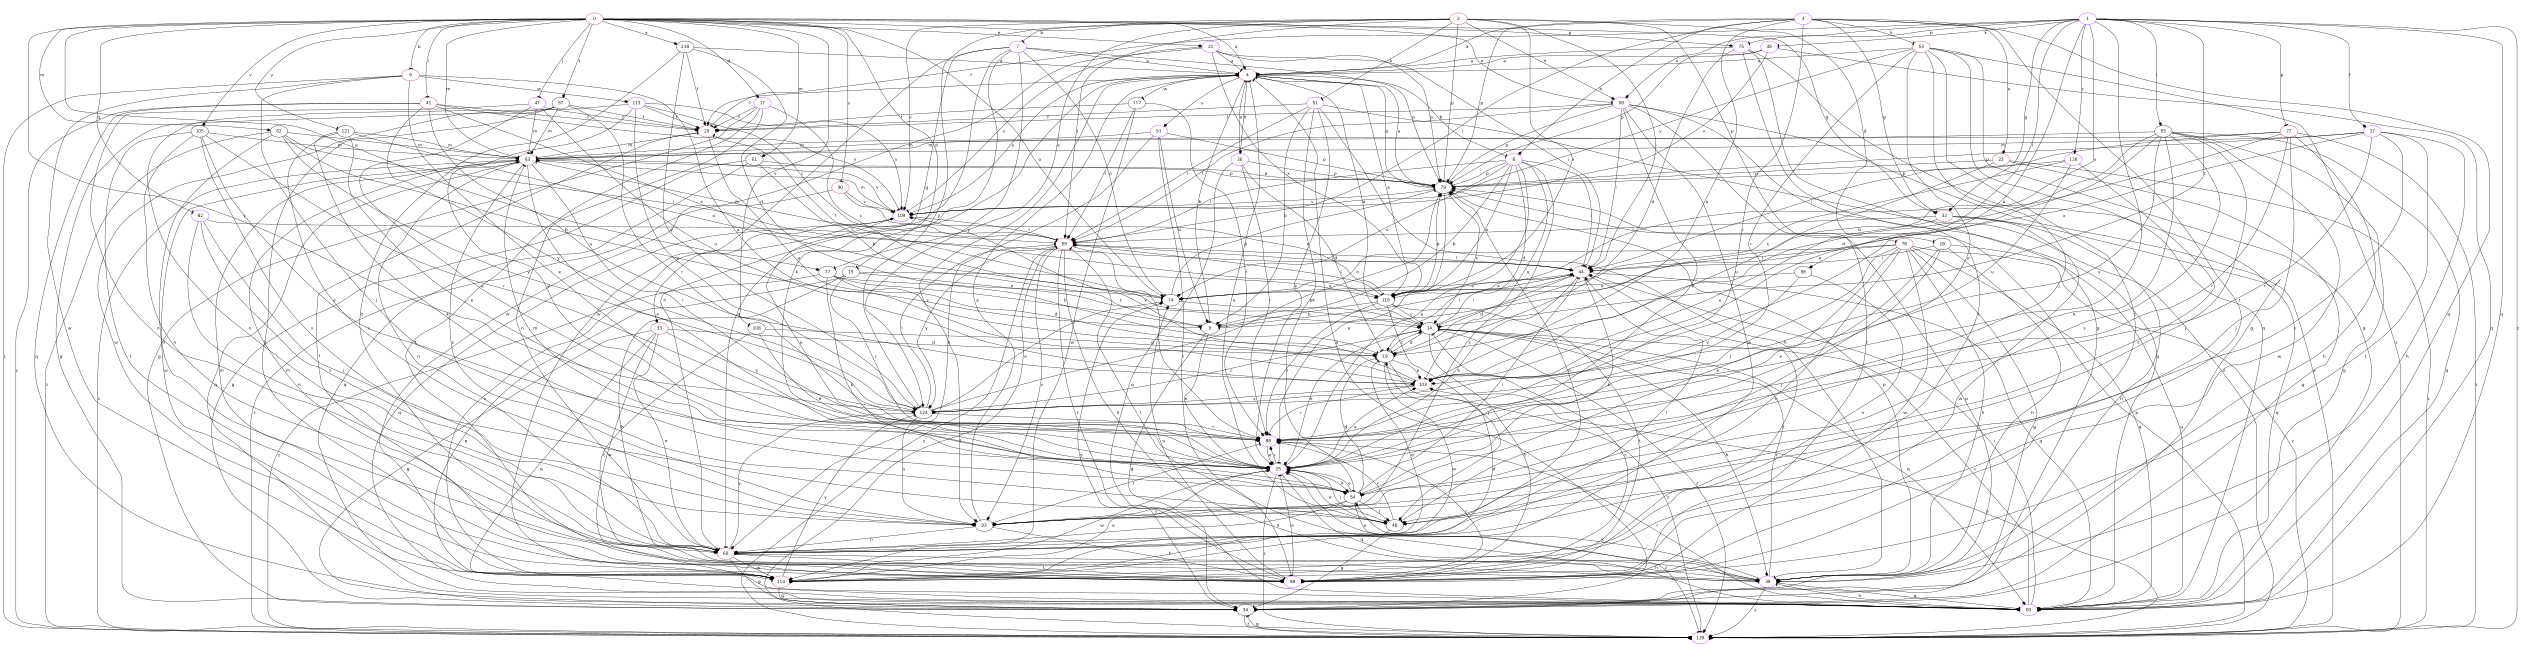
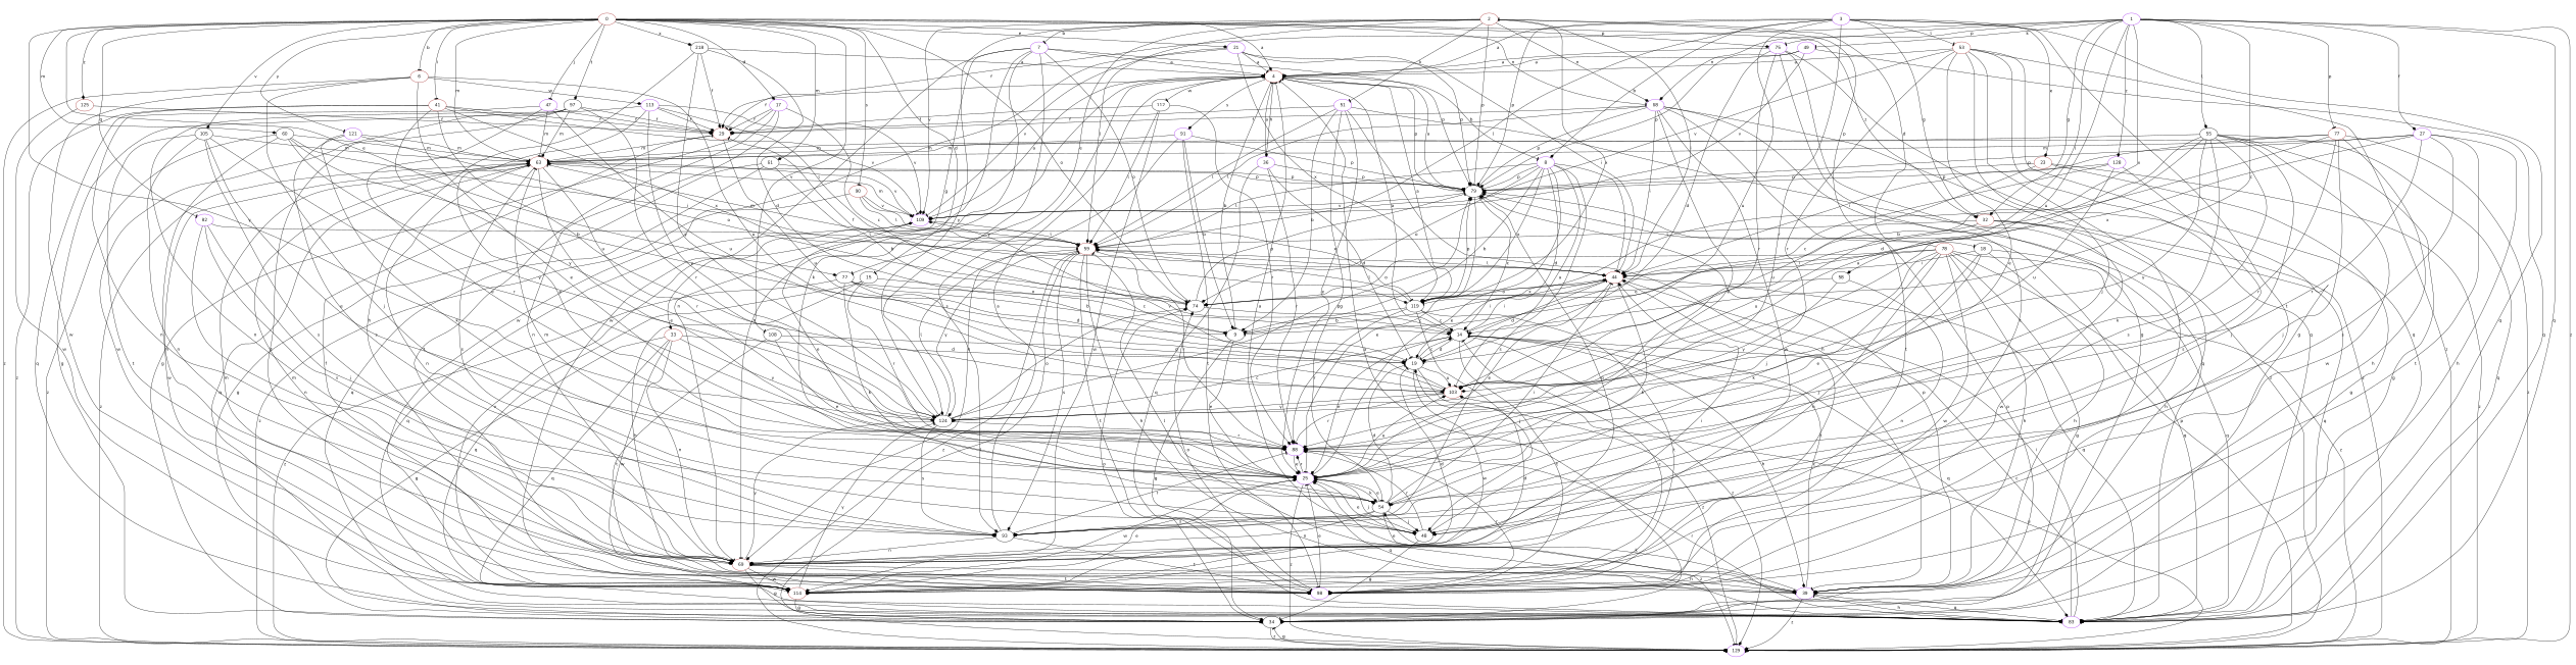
  strict digraph {
    fontname=Nunito
    node [color=black fontname=Nunito]
    edge [arrowhead=diamond fontname=Nunito]
    0 [color=brown]
    4 [color=brown]
    6 [color=brown]
    15
    17 [color=purple]
    21 [color=purple]
    22
    32 [color=brown]
    41 [color=brown]
    47 [color=purple]
    61
-   62
+   62 [label=60]
    63 [color=brown]
    68 [color=purple]
    74
    75 [color=purple]
    82 [color=purple]
    90 [color=brown]
    97
    105
    108
    n22 [label=218]
-   121
+   121 [color=purple]
    124
+   125 [color=brown]
    29 [color=brown]
    79
    8 [color=purple]
    9
    36 [color=purple]
    69 [color=brown]
    91 [color=purple]
    93
    112
    103 [color=brown]
    129 [color=purple]
    25 [color=purple]
    48
    113 [color=purple]
    114 [color=brown]
    14
    83 [color=purple]
    88 [color=purple]
    119
    39 [color=purple]
    98 [color=purple]
    34
    44 [color=brown]
    109 [color=purple]
    54
    19
    59 [color=brown]
    1 [color=purple]
    27 [color=purple]
    49 [color=purple]
    55
    58
    77 [color=brown]
    128 [color=purple]
    2 [color=brown]
    7 [color=purple]
    18
    51 [color=purple]
    78 [color=brown]
    33 [color=brown]
    3 [color=purple]
    23 [color=brown]
    53 [color=brown]
    0 -> 4 [label=a]
    0 -> 6 [arrowhead=tee label=b]
    0 -> 15 [arrowhead=tee label=d]
    0 -> 17 [label=d]
    0 -> 21 [label=e]
    0 -> 22 [label=e]
-   0 -> 32 [label=g]
+   0 -> 32 [label=z]
    0 -> 41 [arrowhead=tee label=i]
    0 -> 47 [arrowhead=tee label=j]
    0 -> 61 [label=m]
    0 -> 62 [label=m]
    0 -> 63 [arrowhead=tee label=m]
    0 -> 68 [arrowhead=tee label=n]
    0 -> 74 [label=o]
    0 -> 75 [label=p]
    0 -> 82 [arrowhead=tee label=q]
    0 -> 90 [arrowhead=tee label=s]
    0 -> 97 [label=t]
    0 -> 105 [label=v]
    0 -> 108 [arrowhead=tee label=v]
    0 -> n22 [label=x]
    0 -> 121 [arrowhead=tee label=y]
    0 -> 124 [label=y]
+   0 -> 125 [label=z]
    4 -> 29 [label=f]
    4 -> 79 [arrowhead=tee label=p]
    4 -> 8 [arrowhead=tee label=b]
    4 -> 9 [arrowhead=tee label=b]
    4 -> 36 [label=h]
    4 -> 69 [arrowhead=tee label=n]
    4 -> 91 [label=s]
    4 -> 93 [label=s]
    4 -> 112 [arrowhead=tee label=w]
    6 -> 103 [arrowhead=tee label=u]
    6 -> 129 [label=z]
    6 -> 25 [label=e]
    6 -> 48 [arrowhead=tee label=j]
    6 -> 113 [label=w]
    6 -> 114 [label=w]
    15 -> 14 [label=c]
    15 -> 83 [arrowhead=tee label=q]
    15 -> 88 [label=r]
-   15 -> 119 [label=x]
    15 -> 39 [arrowhead=tee label=h]
    17 -> 29 [label=f]
    17 -> 69 [arrowhead=tee label=n]
    17 -> 14 [label=c]
    17 -> 98 [label=t]
    17 -> 34 [label=g]
    21 -> 4 [arrowhead=tee label=a]
    21 -> 79 [label=p]
    21 -> 114 [label=w]
    21 -> 119 [label=x]
    21 -> 44 [arrowhead=tee label=i]
    21 -> 109 [arrowhead=tee label=v]
    22 -> 74 [arrowhead=tee label=o]
    22 -> 9 [label=b]
    22 -> 129 [arrowhead=tee label=z]
    22 -> 54 [label=k]
    22 -> 19 [label=d]
    32 -> 103 [label=u]
    32 -> 114 [arrowhead=tee label=w]
    32 -> 83 [arrowhead=tee label=q]
    32 -> 39 [label=h]
    32 -> 59 [arrowhead=tee label=l]
    41 -> 124 [label=y]
    41 -> 29 [label=f]
    41 -> 103 [label=u]
    41 -> 129 [arrowhead=tee label=z]
    41 -> 83 [label=q]
    41 -> 119 [label=x]
    41 -> 109 [arrowhead=tee label=v]
    47 -> 63 [arrowhead=tee label=m]
    47 -> 29 [label=f]
    47 -> 69 [arrowhead=tee label=n]
    47 -> 103 [arrowhead=tee label=u]
    47 -> 25 [label=e]
    61 -> 79 [label=p]
    61 -> 9 [arrowhead=tee label=b]
    61 -> 83 [label=q]
    61 -> 34 [label=g]
    62 -> 63 [arrowhead=tee label=m]
    62 -> 124 [arrowhead=tee label=y]
    62 -> 9 [arrowhead=tee label=b]
    62 -> 69 [label=n]
    62 -> 129 [arrowhead=tee label=z]
    62 -> 44 [label=i]
    63 -> 79 [label=p]
    63 -> 69 [arrowhead=tee label=n]
    63 -> 93 [label=s]
    63 -> 129 [label=z]
    63 -> 25 [arrowhead=tee label=e]
    63 -> 114 [label=w]
    63 -> 83 [arrowhead=tee label=q]
    63 -> 88 [arrowhead=tee label=r]
    63 -> 109 [arrowhead=tee label=v]
    68 -> 29 [label=f]
    68 -> 79 [arrowhead=tee label=p]
    68 -> 129 [arrowhead=tee label=z]
    68 -> 25 [arrowhead=tee label=e]
    68 -> 114 [label=w]
    68 -> 83 [label=q]
    68 -> 98 [arrowhead=tee label=t]
    68 -> 44 [label=i]
    68 -> 59 [label=l]
    74 -> 29 [arrowhead=tee label=f]
    74 -> 79 [arrowhead=tee label=p]
    74 -> 14 [arrowhead=tee label=c]
    75 -> 4 [arrowhead=tee label=a]
    75 -> 83 [arrowhead=tee label=q]
    75 -> 98 [arrowhead=tee label=t]
    75 -> 34 [arrowhead=tee label=g]
    75 -> 19 [label=d]
    82 -> 69 [label=n]
    82 -> 93 [label=s]
    82 -> 48 [label=j]
    82 -> 59 [arrowhead=tee label=l]
    90 -> 129 [arrowhead=tee label=z]
    90 -> 119 [arrowhead=tee label=x]
    90 -> 109 [label=v]
+   90 -> 59 [label=l]
    97 -> 63 [label=m]
    97 -> 29 [arrowhead=tee label=f]
    97 -> 114 [label=w]
    97 -> 88 [arrowhead=tee label=r]
    97 -> 98 [label=t]
    97 -> 34 [arrowhead=tee label=g]
    105 -> 63 [arrowhead=tee label=m]
    105 -> 69 [label=n]
    105 -> 93 [label=s]
    105 -> 25 [arrowhead=tee label=e]
    105 -> 88 [label=r]
    105 -> 98 [arrowhead=tee label=t]
    108 -> 25 [label=e]
    108 -> 98 [label=t]
    108 -> 19 [label=d]
    n22 -> 4 [label=a]
    n22 -> 124 [arrowhead=tee label=y]
    n22 -> 29 [label=f]
    n22 -> 39 [label=h]
    n22 -> 19 [arrowhead=tee label=d]
    121 -> 63 [label=m]
    121 -> 74 [arrowhead=tee label=o]
    121 -> 93 [arrowhead=tee label=s]
-   121 -> 25 [label=e]
    121 -> 54 [label=k]
    124 -> 74 [arrowhead=tee label=o]
    124 -> 79 [label=p]
    124 -> 93 [arrowhead=tee label=s]
    124 -> 14 [arrowhead=tee label=c]
    124 -> 88 [label=r]
    124 -> 59 [arrowhead=tee label=l]
+   125 -> 29 [label=f]
+   125 -> 114 [label=w]
    29 -> 63 [arrowhead=tee label=m]
    29 -> 103 [arrowhead=tee label=u]
    79 -> 4 [arrowhead=tee label=a]
    79 -> 25 [arrowhead=tee label=e]
    79 -> 14 [label=c]
    79 -> 109 [label=v]
    8 -> 74 [label=o]
    8 -> 79 [arrowhead=tee label=p]
    8 -> 9 [label=b]
    8 -> 93 [arrowhead=tee label=s]
    8 -> 103 [arrowhead=tee label=u]
    8 -> 25 [arrowhead=tee label=e]
    8 -> 119 [label=x]
    8 -> 44 [arrowhead=tee label=i]
    8 -> 19 [label=d]
    8 -> 59 [label=l]
    9 -> 25 [label=e]
    9 -> 34 [label=g]
    9 -> 44 [label=i]
    36 -> 4 [arrowhead=tee label=a]
    36 -> 79 [arrowhead=tee label=p]
    36 -> 83 [label=q]
    36 -> 88 [label=r]
    36 -> 19 [arrowhead=tee label=d]
    69 -> 124 [arrowhead=tee label=y]
    69 -> 79 [label=p]
    69 -> 114 [label=w]
    69 -> 39 [label=h]
    69 -> 98 [arrowhead=tee label=t]
    69 -> 34 [label=g]
    69 -> 44 [label=i]
    69 -> 19 [arrowhead=tee label=d]
    91 -> 63 [arrowhead=tee label=m]
    91 -> 79 [arrowhead=tee label=p]
    91 -> 9 [label=b]
    91 -> 69 [label=n]
    91 -> 98 [arrowhead=tee label=t]
    93 -> 4 [arrowhead=tee label=a]
    93 -> 69 [label=n]
    93 -> 88 [arrowhead=tee label=r]
    93 -> 98 [arrowhead=tee label=t]
    112 -> 29 [label=f]
    112 -> 114 [label=w]
    112 -> 88 [label=r]
    112 -> 59 [label=l]
    103 -> 124 [label=y]
    103 -> 88 [arrowhead=tee label=r]
    103 -> 109 [label=v]
    129 -> 79 [label=p]
    129 -> 103 [label=u]
    129 -> 34 [arrowhead=tee label=g]
    129 -> 59 [arrowhead=tee label=l]
    25 -> 103 [label=u]
    25 -> 129 [label=z]
    25 -> 48 [label=j]
    25 -> 114 [arrowhead=tee label=w]
    25 -> 83 [label=q]
    25 -> 88 [label=r]
    25 -> 54 [label=k]
    48 -> 4 [arrowhead=tee label=a]
    48 -> 25 [label=e]
    48 -> 88 [label=r]
    48 -> 34 [arrowhead=tee label=g]
    113 -> 124 [label=y]
    113 -> 29 [label=f]
    113 -> 69 [label=n]
    113 -> 25 [arrowhead=tee label=e]
    113 -> 109 [label=v]
    113 -> 59 [arrowhead=tee label=l]
    114 -> 124 [arrowhead=tee label=y]
    114 -> 25 [label=e]
    114 -> 34 [arrowhead=tee label=g]
    114 -> 109 [label=v]
    114 -> 19 [label=d]
    14 -> 4 [arrowhead=tee label=a]
    14 -> 129 [label=z]
    14 -> 25 [label=e]
    14 -> 83 [label=q]
    14 -> 39 [label=h]
    14 -> 98 [arrowhead=tee label=t]
    14 -> 44 [arrowhead=tee label=i]
    14 -> 19 [arrowhead=tee label=d]
    83 -> 14 [arrowhead=tee label=c]
    83 -> 88 [label=r]
    83 -> 39 [arrowhead=tee label=h]
    83 -> 44 [label=i]
    88 -> 25 [label=e]
    119 -> 4 [arrowhead=tee label=a]
    119 -> 79 [label=p]
    119 -> 9 [arrowhead=tee label=b]
    119 -> 48 [label=j]
    119 -> 14 [label=c]
    119 -> 88 [label=r]
    119 -> 98 [arrowhead=tee label=t]
    119 -> 59 [label=l]
    39 -> 63 [label=m]
    39 -> 79 [label=p]
    39 -> 129 [label=z]
    39 -> 25 [label=e]
    39 -> 14 [arrowhead=tee label=c]
    39 -> 83 [arrowhead=tee label=q]
    39 -> 54 [label=k]
    39 -> 59 [arrowhead=tee label=l]
    98 -> 63 [label=m]
    98 -> 74 [label=o]
    98 -> 29 [arrowhead=tee label=f]
    98 -> 25 [arrowhead=tee label=e]
    98 -> 14 [arrowhead=tee label=c]
    98 -> 88 [label=r]
    34 -> 4 [arrowhead=tee label=a]
    34 -> 74 [label=o]
    34 -> 79 [label=p]
    34 -> 129 [label=z]
    44 -> 74 [label=o]
    44 -> 25 [arrowhead=tee label=e]
    44 -> 83 [label=q]
    44 -> 119 [arrowhead=tee label=x]
    44 -> 98 [label=t]
    44 -> 54 [arrowhead=tee label=k]
    44 -> 19 [label=d]
    44 -> 59 [label=l]
    109 -> 4 [label=a]
    109 -> 63 [label=m]
    109 -> 25 [label=e]
    109 -> 83 [label=q]
    109 -> 59 [arrowhead=tee label=l]
    54 -> 63 [arrowhead=tee label=m]
    54 -> 69 [arrowhead=tee label=n]
    54 -> 93 [arrowhead=tee label=s]
    54 -> 129 [arrowhead=tee label=z]
    54 -> 25 [label=e]
    54 -> 48 [label=j]
    54 -> 44 [arrowhead=tee label=i]
    54 -> 19 [arrowhead=tee label=d]
    19 -> 103 [label=u]
    19 -> 129 [arrowhead=tee label=z]
    19 -> 114 [label=w]
    19 -> 14 [label=c]
    59 -> 63 [arrowhead=tee label=m]
    59 -> 124 [label=y]
    59 -> 93 [label=s]
    59 -> 129 [arrowhead=tee label=z]
    59 -> 88 [label=r]
    59 -> 39 [label=h]
    59 -> 98 [arrowhead=tee label=t]
    59 -> 44 [label=i]
    1 -> 32 [label=g]
    1 -> 68 [label=n]
    1 -> 75 [arrowhead=tee label=p]
    1 -> 29 [arrowhead=tee label=f]
    1 -> 103 [arrowhead=tee label=u]
    1 -> 129 [label=z]
    1 -> 14 [label=c]
    1 -> 83 [label=q]
-   1 -> 88 [label=r]
+   75 -> 88 [label=r]
    1 -> 119 [label=x]
    1 -> 27 [label=f]
    1 -> 49 [arrowhead=tee label=k]
    1 -> 55 [label=l]
    1 -> 58 [label=l]
    1 -> 77 [arrowhead=tee label=p]
    1 -> 128 [label=z]
    27 -> 63 [arrowhead=tee label=m]
    27 -> 79 [arrowhead=tee label=p]
    27 -> 93 [label=s]
    27 -> 88 [label=r]
    27 -> 119 [label=x]
    27 -> 39 [label=h]
    27 -> 98 [label=t]
    49 -> 4 [arrowhead=tee label=a]
    49 -> 79 [label=p]
    49 -> 83 [arrowhead=tee label=q]
    49 -> 109 [label=v]
    55 -> 63 [arrowhead=tee label=m]
    55 -> 124 [arrowhead=tee label=y]
    55 -> 93 [label=s]
    55 -> 103 [label=u]
    55 -> 48 [label=j]
    55 -> 114 [arrowhead=tee label=w]
    55 -> 83 [label=q]
    55 -> 34 [arrowhead=tee label=g]
    55 -> 54 [label=k]
    55 -> 19 [arrowhead=tee label=d]
    58 -> 74 [label=o]
    58 -> 124 [arrowhead=tee label=y]
    58 -> 69 [label=n]
    77 -> 63 [arrowhead=tee label=m]
    77 -> 9 [arrowhead=tee label=b]
    77 -> 129 [arrowhead=tee label=z]
    77 -> 48 [label=j]
    77 -> 88 [label=r]
    77 -> 39 [arrowhead=tee label=h]
    77 -> 44 [label=i]
    128 -> 79 [label=p]
    128 -> 93 [label=s]
    128 -> 103 [label=u]
    128 -> 14 [arrowhead=tee label=c]
    2 -> 22 [arrowhead=tee label=e]
    2 -> 68 [label=n]
    2 -> 124 [arrowhead=tee label=y]
    2 -> 79 [arrowhead=tee label=p]
    2 -> 119 [arrowhead=tee label=x]
    2 -> 44 [label=i]
    2 -> 109 [label=v]
    2 -> 59 [label=l]
    2 -> 7 [arrowhead=tee label=b]
    2 -> 18 [arrowhead=tee label=d]
    2 -> 51 [arrowhead=tee label=k]
-   2 -> 78 [arrowhead=tee label=p]
+   78 -> 2 [arrowhead=tee label=p]
    7 -> 4 [arrowhead=tee label=a]
    7 -> 74 [arrowhead=tee label=o]
    7 -> 124 [label=y]
    7 -> 79 [label=p]
    7 -> 69 [arrowhead=tee label=n]
    7 -> 114 [arrowhead=tee label=w]
    7 -> 54 [arrowhead=tee label=k]
    7 -> 33 [label=g]
    18 -> 25 [arrowhead=tee label=e]
    18 -> 48 [arrowhead=tee label=j]
    18 -> 83 [arrowhead=tee label=q]
    18 -> 39 [arrowhead=tee label=h]
    18 -> 44 [label=i]
    51 -> 29 [arrowhead=tee label=f]
    51 -> 9 [label=b]
    51 -> 129 [arrowhead=tee label=z]
    51 -> 25 [label=e]
    51 -> 39 [arrowhead=tee label=h]
-   51 -> 54 [arrowhead=tee label=k]
+   51 -> 54 [arrowhead=tee label=g]
    51 -> 59 [label=l]
    78 -> 74 [label=o]
    78 -> 69 [arrowhead=tee label=n]
    78 -> 129 [label=z]
    78 -> 25 [label=j]
    78 -> 114 [arrowhead=tee label=w]
    78 -> 83 [label=q]
    78 -> 39 [label=h]
    78 -> 34 [label=g]
    78 -> 44 [arrowhead=tee label=i]
    78 -> 54 [arrowhead=tee label=k]
    33 -> 124 [arrowhead=tee label=y]
    33 -> 69 [label=n]
    33 -> 114 [arrowhead=tee label=w]
    33 -> 83 [arrowhead=tee label=q]
    33 -> 34 [label=g]
    33 -> 19 [arrowhead=tee label=d]
    3 -> 4 [label=a]
    3 -> 32 [arrowhead=tee label=g]
    3 -> 79 [label=p]
    3 -> 8 [label=b]
    3 -> 103 [label=u]
    3 -> 83 [arrowhead=tee label=q]
    3 -> 88 [label=r]
    3 -> 98 [label=t]
    3 -> 59 [arrowhead=tee label=l]
    3 -> 23 [label=e]
-   3 -> 53 [arrowhead=tee label=k]
+   3 -> 53 [arrowhead=tee label=l]
    23 -> 79 [arrowhead=tee label=p]
    23 -> 103 [arrowhead=tee label=u]
    23 -> 129 [label=z]
    23 -> 34 [arrowhead=tee label=g]
    53 -> 4 [label=a]
    53 -> 129 [label=z]
    53 -> 25 [label=e]
    53 -> 48 [label=j]
    53 -> 83 [arrowhead=tee label=q]
    53 -> 88 [arrowhead=tee label=r]
    53 -> 98 [arrowhead=tee label=t]
    53 -> 34 [arrowhead=tee label=g]
    53 -> 109 [arrowhead=tee label=v]
  }
